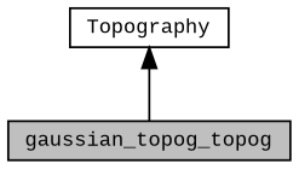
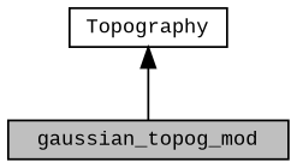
  digraph {
    rankdir=TB
    fontname="Liberation Mono"
    node [color=black fontname="Liberation Mono" fontsize=10 shape=box style=filled]
    n1 [fillcolor=white height=0.2 label=Topography width=0.4]
-   n2 [fillcolor=grey75 fontcolor=black height=0.2 label=gaussian_topog_topog width=0.4]
+   n2 [fillcolor=grey75 fontcolor=black height=0.2 label=gaussian_topog_mod width=0.4]
    n1 -> n2 [dir=back fontname="Liberation Mono" fontsize=10 labelfontname=Helvetica labelfontsize=10 shape=plaintext style=solid]
  }
